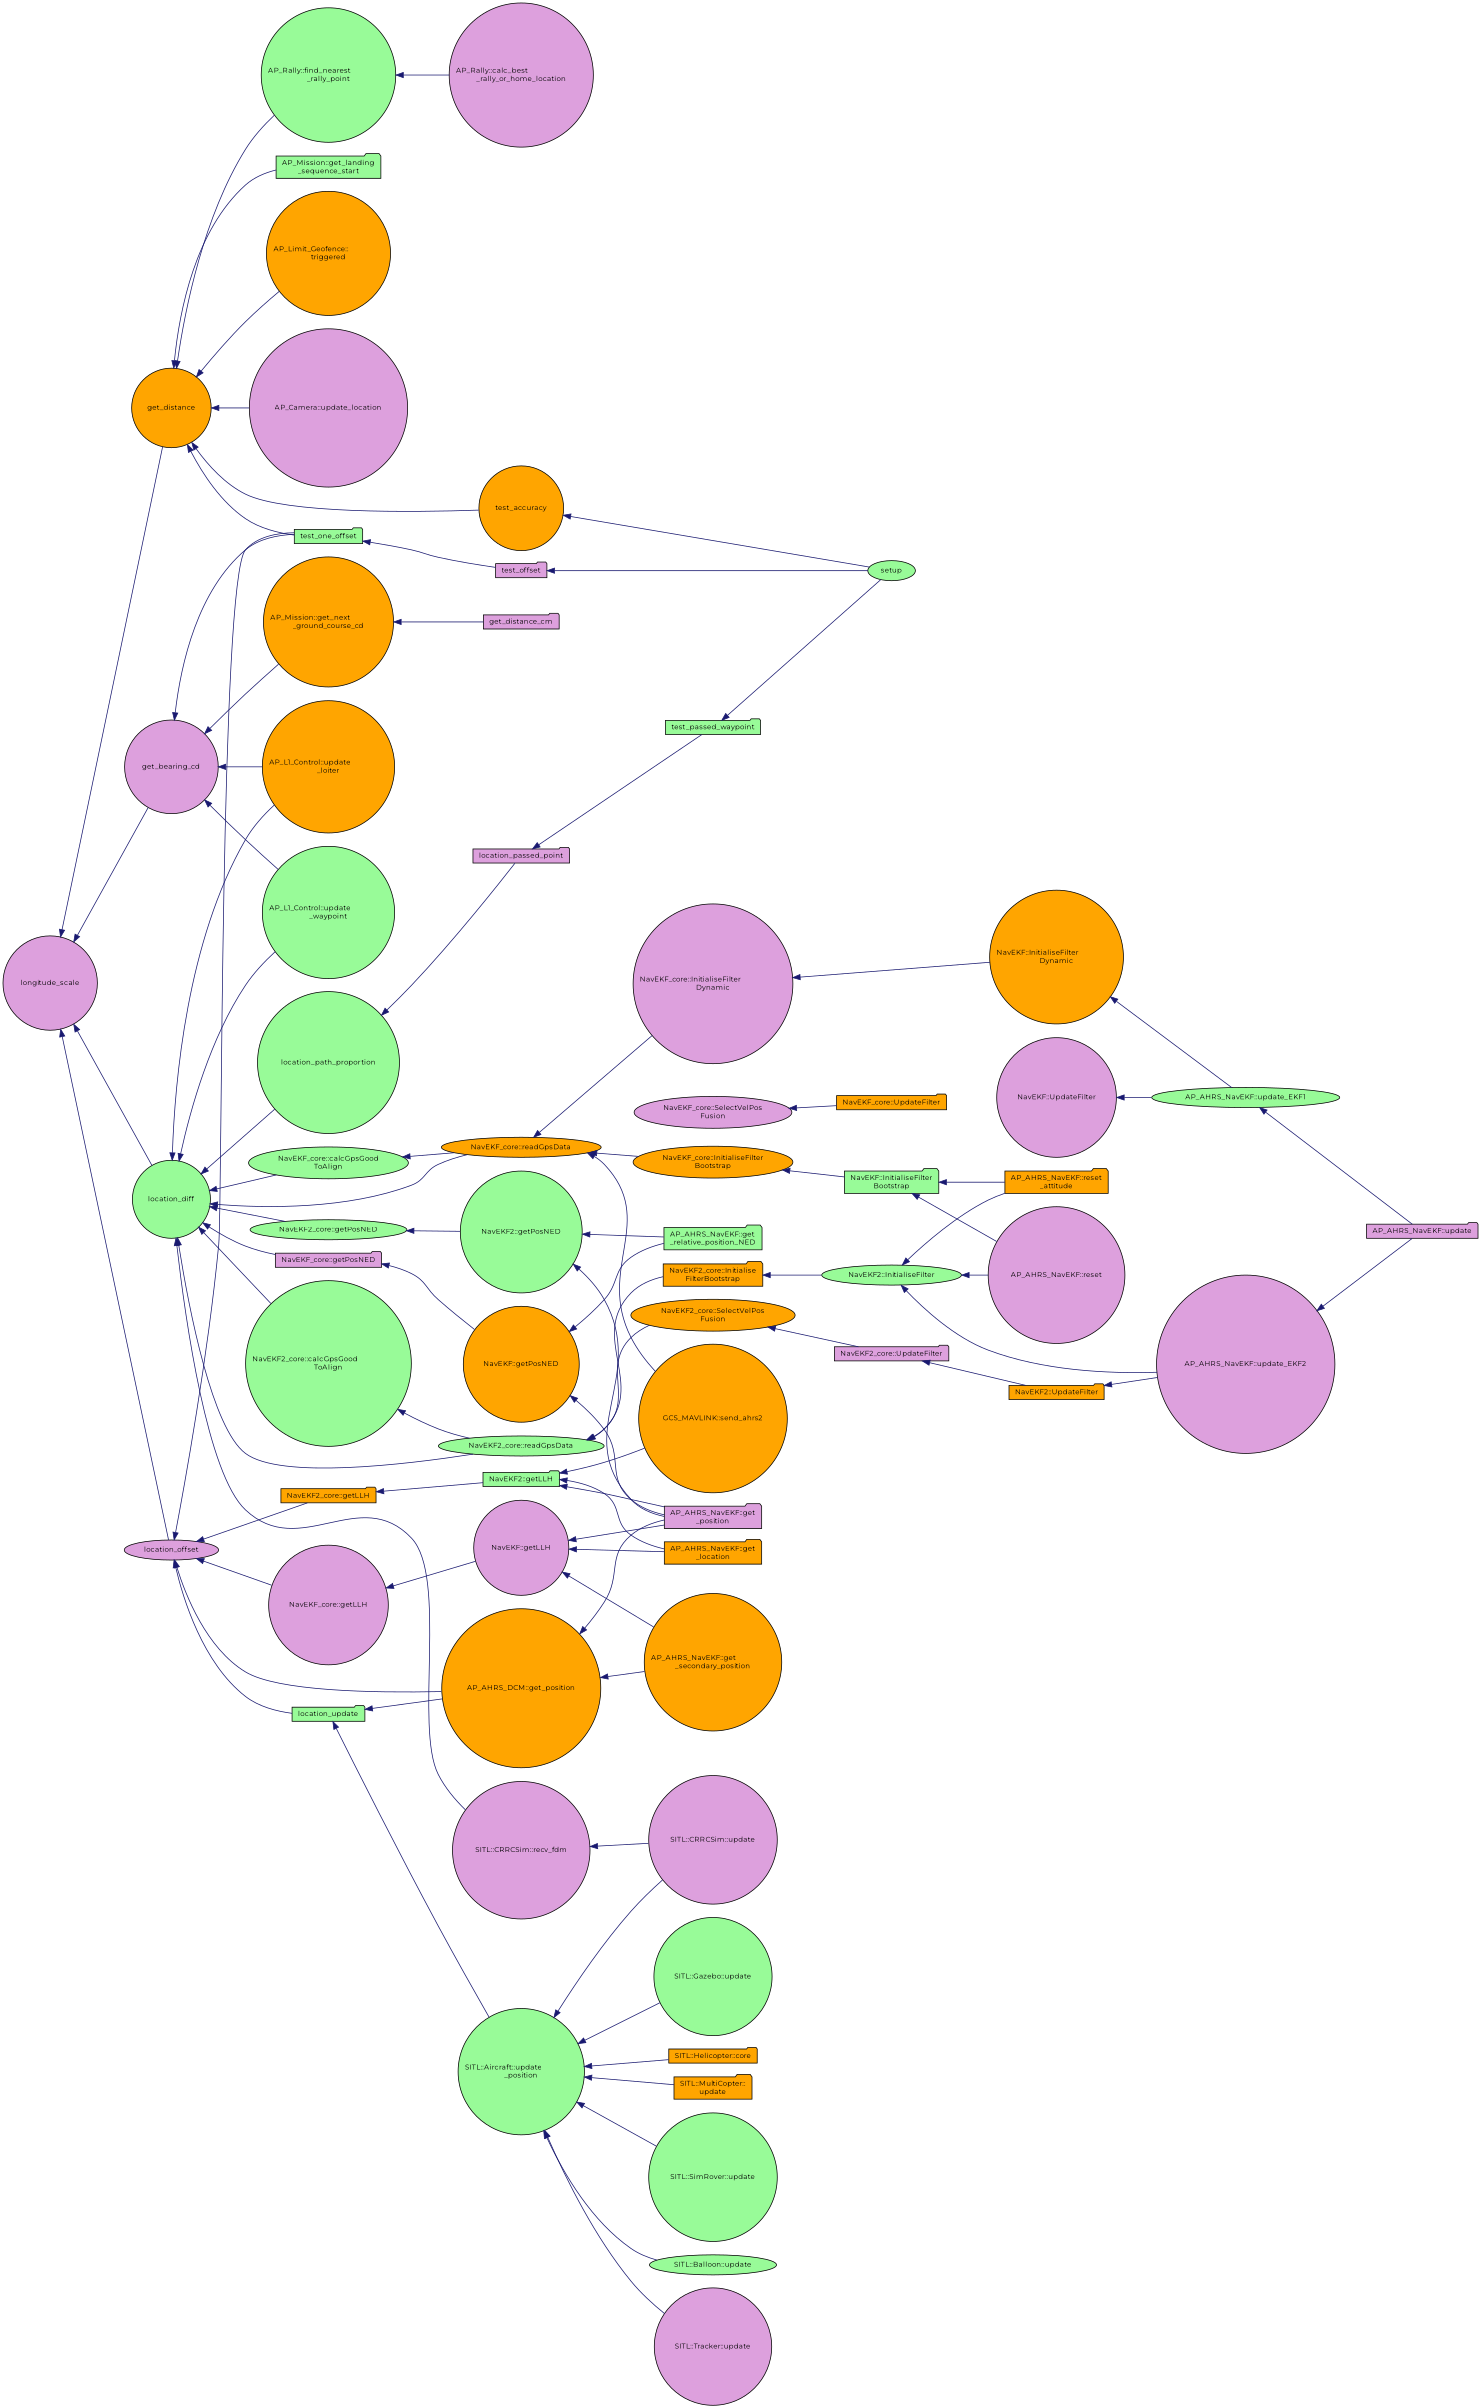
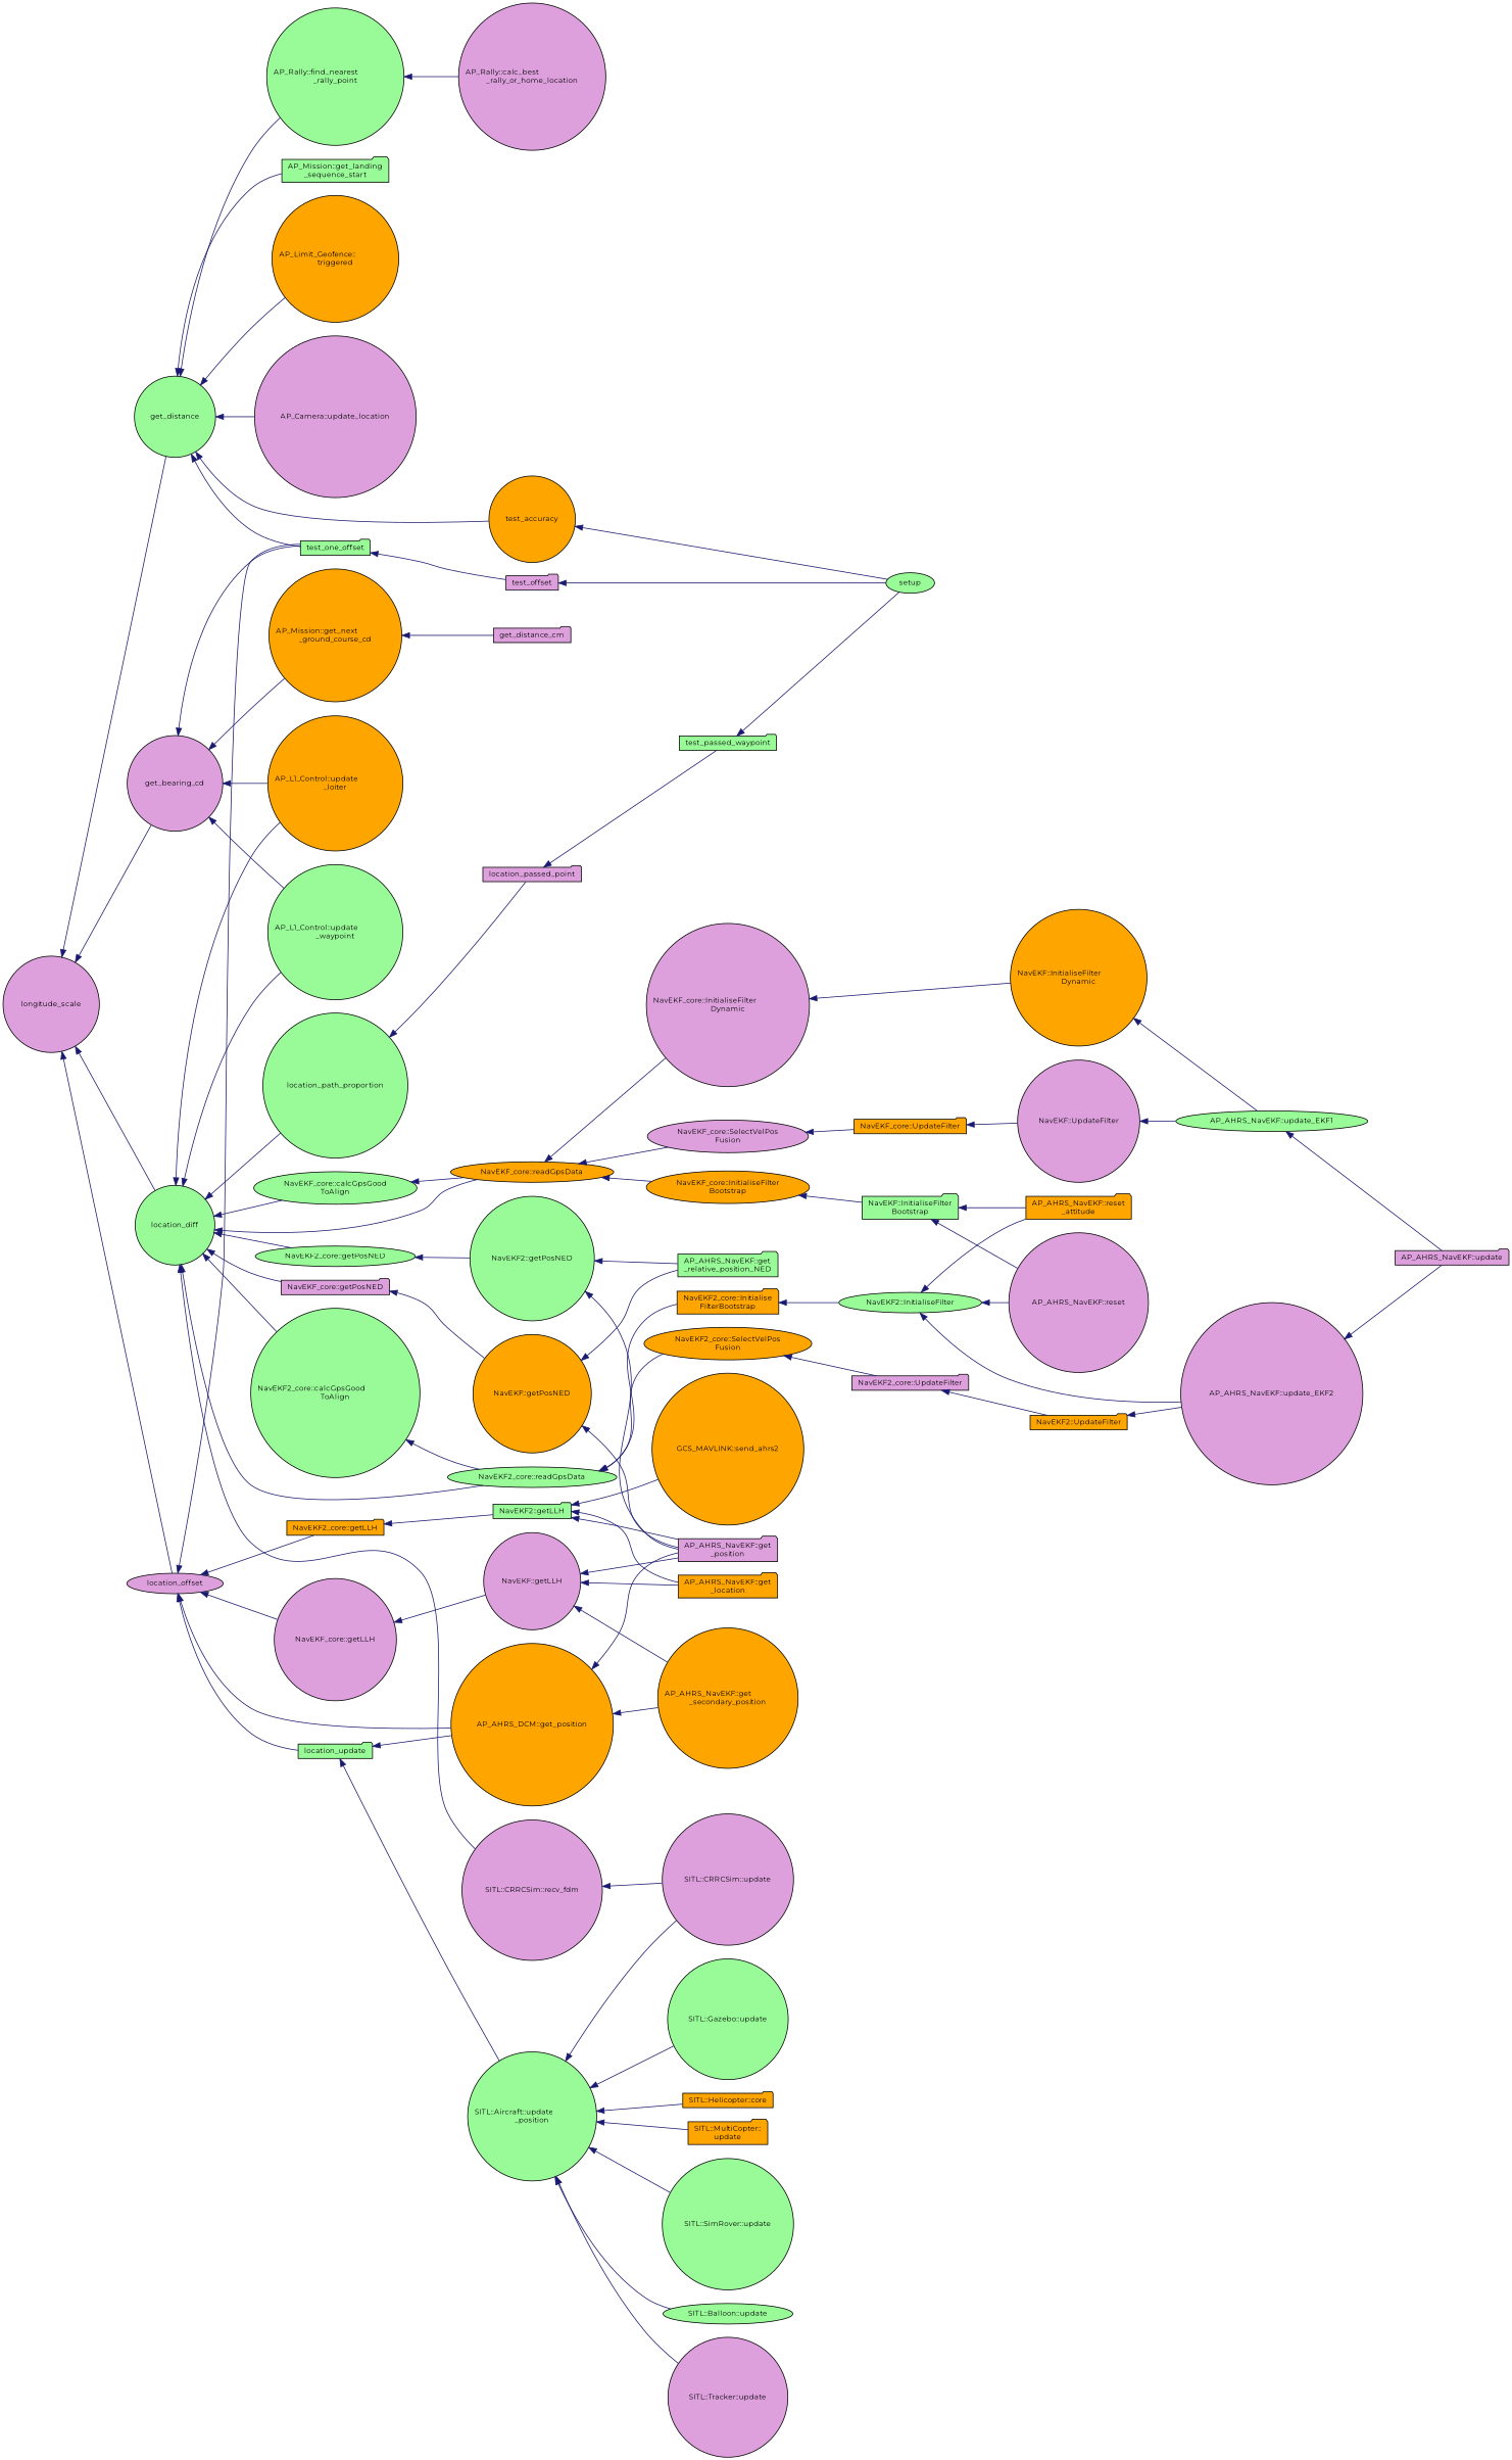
  digraph {
    fontname=Montserrat
    rankdir=LR
    node [color=black fillcolor=palegreen fontname=Montserrat fontsize=10 shape=circle style=filled]
    edge [color=midnightblue dir=back fontname=Montserrat fontsize=10 labelfontname=Helvetica labelfontsize=10 style=solid]
    n1 [fillcolor=plum fontcolor=black height=0.2 label=longitude_scale width=0.4]
    n2 [fillcolor=plum height=0.2 label=get_bearing_cd width=0.4]
-   n3 [fillcolor=orange height=0.2 label=get_distance width=0.4]
+   n3 [height=0.2 label=get_distance width=0.4]
    n4 [height=0.2 label=location_diff width=0.4]
    n5 [fillcolor=plum height=0.2 label=location_offset shape=ellipse width=0.4]
    n6 [fillcolor=orange height=0.2 label="AP_Mission::get_next\l_ground_course_cd" width=0.4]
    n7 [height=0.2 label=test_one_offset shape=folder width=0.4]
    n8 [fillcolor=orange height=0.2 label="AP_L1_Control::update\l_loiter" width=0.4]
    n9 [height=0.2 label="AP_L1_Control::update\l_waypoint" width=0.4]
    n10 [height=0.2 label="AP_Rally::find_nearest\l_rally_point" width=0.4]
    n11 [height=0.2 label="AP_Mission::get_landing\l_sequence_start" shape=folder width=0.4]
    n12 [fillcolor=orange height=0.2 label=test_accuracy width=0.4]
    n13 [fillcolor=orange height=0.2 label="AP_Limit_Geofence::\ltriggered" width=0.4]
    n14 [fillcolor=plum height=0.2 label="AP_Camera::update_location" width=0.4]
    n15 [height=0.2 label="NavEKF_core::calcGpsGood\lToAlign" shape=ellipse width=0.4]
    n16 [fillcolor=orange height=0.2 label="NavEKF_core::readGpsData" shape=ellipse width=0.4]
    n17 [height=0.2 label="NavEKF2_core::calcGpsGood\lToAlign" width=0.4]
    n18 [height=0.2 label="NavEKF2_core::readGpsData" shape=ellipse width=0.4]
    n19 [height=0.2 label="NavEKF2_core::getPosNED" shape=ellipse width=0.4]
    n20 [fillcolor=plum height=0.2 label="NavEKF_core::getPosNED" shape=folder width=0.4]
    n21 [height=0.2 label=location_path_proportion width=0.4]
    n22 [fillcolor=plum height=0.2 label="SITL::CRRCSim::recv_fdm" width=0.4]
    n23 [fillcolor=orange height=0.2 label="AP_AHRS_DCM::get_position" width=0.4]
    n24 [fillcolor=orange height=0.2 label="NavEKF2_core::getLLH" shape=folder width=0.4]
    n25 [fillcolor=plum height=0.2 label="NavEKF_core::getLLH" width=0.4]
    n26 [height=0.2 label=location_update shape=folder width=0.4]
    n27 [fillcolor=plum height=0.2 label=get_distance_cm shape=folder width=0.4]
    n28 [fillcolor=plum height=0.2 label=test_offset shape=folder width=0.4]
    n29 [height=0.2 label=setup shape=ellipse width=0.4]
    n30 [fillcolor=plum height=0.2 label="AP_Rally::calc_best\l_rally_or_home_location" width=0.4]
    n31 [fillcolor=plum height=0.2 label="NavEKF_core::InitialiseFilter\lDynamic" width=0.4]
    n32 [fillcolor=orange height=0.2 label="NavEKF_core::InitialiseFilter\lBootstrap" shape=ellipse width=0.4]
    n33 [fillcolor=plum height=0.2 label="NavEKF_core::SelectVelPos\lFusion" shape=ellipse width=0.4]
    n34 [fillcolor=orange height=0.2 label="NavEKF2_core::Initialise\lFilterBootstrap" shape=folder width=0.4]
    n35 [fillcolor=orange height=0.2 label="NavEKF2_core::SelectVelPos\lFusion" shape=ellipse width=0.4]
    n36 [height=0.2 label="NavEKF2::getPosNED" width=0.4]
    n37 [fillcolor=orange height=0.2 label="NavEKF::getPosNED" width=0.4]
    n38 [fillcolor=plum height=0.2 label=location_passed_point shape=folder width=0.4]
    n39 [fillcolor=plum height=0.2 label="SITL::CRRCSim::update" width=0.4]
    n40 [fillcolor=orange height=0.2 label="NavEKF::InitialiseFilter\lDynamic" width=0.4]
    n41 [height=0.2 label="NavEKF::InitialiseFilter\lBootstrap" shape=folder width=0.4]
    n42 [fillcolor=orange height=0.2 label="NavEKF_core::UpdateFilter" shape=folder width=0.4]
    n43 [height=0.2 label="AP_AHRS_NavEKF::update_EKF1" shape=ellipse width=0.4]
    n44 [fillcolor=plum height=0.2 label="AP_AHRS_NavEKF::update" shape=folder width=0.4]
    n45 [fillcolor=plum height=0.2 label="AP_AHRS_NavEKF::reset" width=0.4]
    n46 [fillcolor=orange height=0.2 label="AP_AHRS_NavEKF::reset\l_attitude" shape=folder width=0.4]
    n47 [fillcolor=plum height=0.2 label="NavEKF::UpdateFilter" width=0.4]
    n48 [height=0.2 label="NavEKF2::InitialiseFilter" shape=ellipse width=0.4]
    n49 [fillcolor=plum height=0.2 label="NavEKF2_core::UpdateFilter" shape=folder width=0.4]
    n50 [fillcolor=plum height=0.2 label="AP_AHRS_NavEKF::update_EKF2" width=0.4]
    n51 [fillcolor=orange height=0.2 label="NavEKF2::UpdateFilter" shape=folder width=0.4]
    n52 [fillcolor=plum height=0.2 label="AP_AHRS_NavEKF::get\l_position" shape=folder width=0.4]
    n53 [height=0.2 label="AP_AHRS_NavEKF::get\l_relative_position_NED" shape=folder width=0.4]
    n54 [height=0.2 label=test_passed_waypoint shape=folder width=0.4]
    n55 [fillcolor=orange height=0.2 label="AP_AHRS_NavEKF::get\l_secondary_position" width=0.4]
    n56 [height=0.2 label="NavEKF2::getLLH" shape=folder width=0.4]
    n57 [fillcolor=plum height=0.2 label="NavEKF::getLLH" width=0.4]
    n58 [height=0.2 label="SITL::Aircraft::update\l_position" width=0.4]
    n59 [fillcolor=orange height=0.2 label="AP_AHRS_NavEKF::get\l_location" shape=folder width=0.4]
    n60 [fillcolor=orange height=0.2 label="GCS_MAVLINK::send_ahrs2" width=0.4]
    n61 [height=0.2 label="SITL::Balloon::update" shape=ellipse width=0.4]
    n62 [height=0.2 label="SITL::Gazebo::update" width=0.4]
    n63 [fillcolor=orange height=0.2 label="SITL::Helicopter::core" shape=folder width=0.4]
    n64 [fillcolor=orange height=0.2 label="SITL::MultiCopter::\lupdate" shape=folder width=0.4]
    n65 [height=0.2 label="SITL::SimRover::update" width=0.4]
    n66 [fillcolor=plum height=0.2 label="SITL::Tracker::update" width=0.4]
    n1 -> n2
    n1 -> n3
    n1 -> n4
    n1 -> n5
    n2 -> n6
    n2 -> n7
    n2 -> n8
    n2 -> n9
    n3 -> n7
    n3 -> n10
    n3 -> n11
    n3 -> n12
    n3 -> n13
    n3 -> n14
    n4 -> n8
    n4 -> n9
    n4 -> n15
    n4 -> n16
    n4 -> n17
    n4 -> n18
    n4 -> n19
    n4 -> n20
    n4 -> n21
    n4 -> n22
    n5 -> n7
    n5 -> n23
    n5 -> n24
    n5 -> n25
    n5 -> n26
    n6 -> n27
    n7 -> n28
    n10 -> n30
    n12 -> n29
    n15 -> n16
    n16 -> n31
    n16 -> n32
-   n16 -> n60
+   n16 -> n33
    n17 -> n18
    n18 -> n34
    n18 -> n35
    n19 -> n36
    n20 -> n37
    n21 -> n38
    n22 -> n39
    n23 -> n52
    n23 -> n55
    n24 -> n56
    n25 -> n57
    n26 -> n23
    n26 -> n58
    n28 -> n29
    n31 -> n40
    n32 -> n41
    n33 -> n42
    n34 -> n48
    n35 -> n49
    n36 -> n52
    n36 -> n53
    n37 -> n52
    n37 -> n53
    n38 -> n54
    n40 -> n43
    n41 -> n45
    n41 -> n46
+   n42 -> n47
    n43 -> n44
    n47 -> n43
    n48 -> n45
    n48 -> n46
    n48 -> n50
    n49 -> n51
    n50 -> n44
    n51 -> n50
    n54 -> n29
    n56 -> n52
    n56 -> n59
    n56 -> n60
    n57 -> n52
    n57 -> n55
    n57 -> n59
    n58 -> n39
    n58 -> n61
    n58 -> n62
    n58 -> n63
    n58 -> n64
    n58 -> n65
    n58 -> n66
  }
